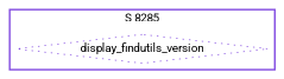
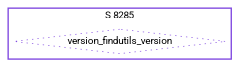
  digraph {
    rankdir=LR
    fontname=Roboto
-   n1 [color="#8048E0" label=display_findutils_version shape=diamond style=dotted fontname=Roboto]
+   n1 [color="#8048E0" label=version_findutils_version shape=diamond style=dotted fontname=Roboto]
    subgraph cluster_1 {
      color="#8048E0"
      label="S 8285"
      style=bold
      n1
    }
  }
